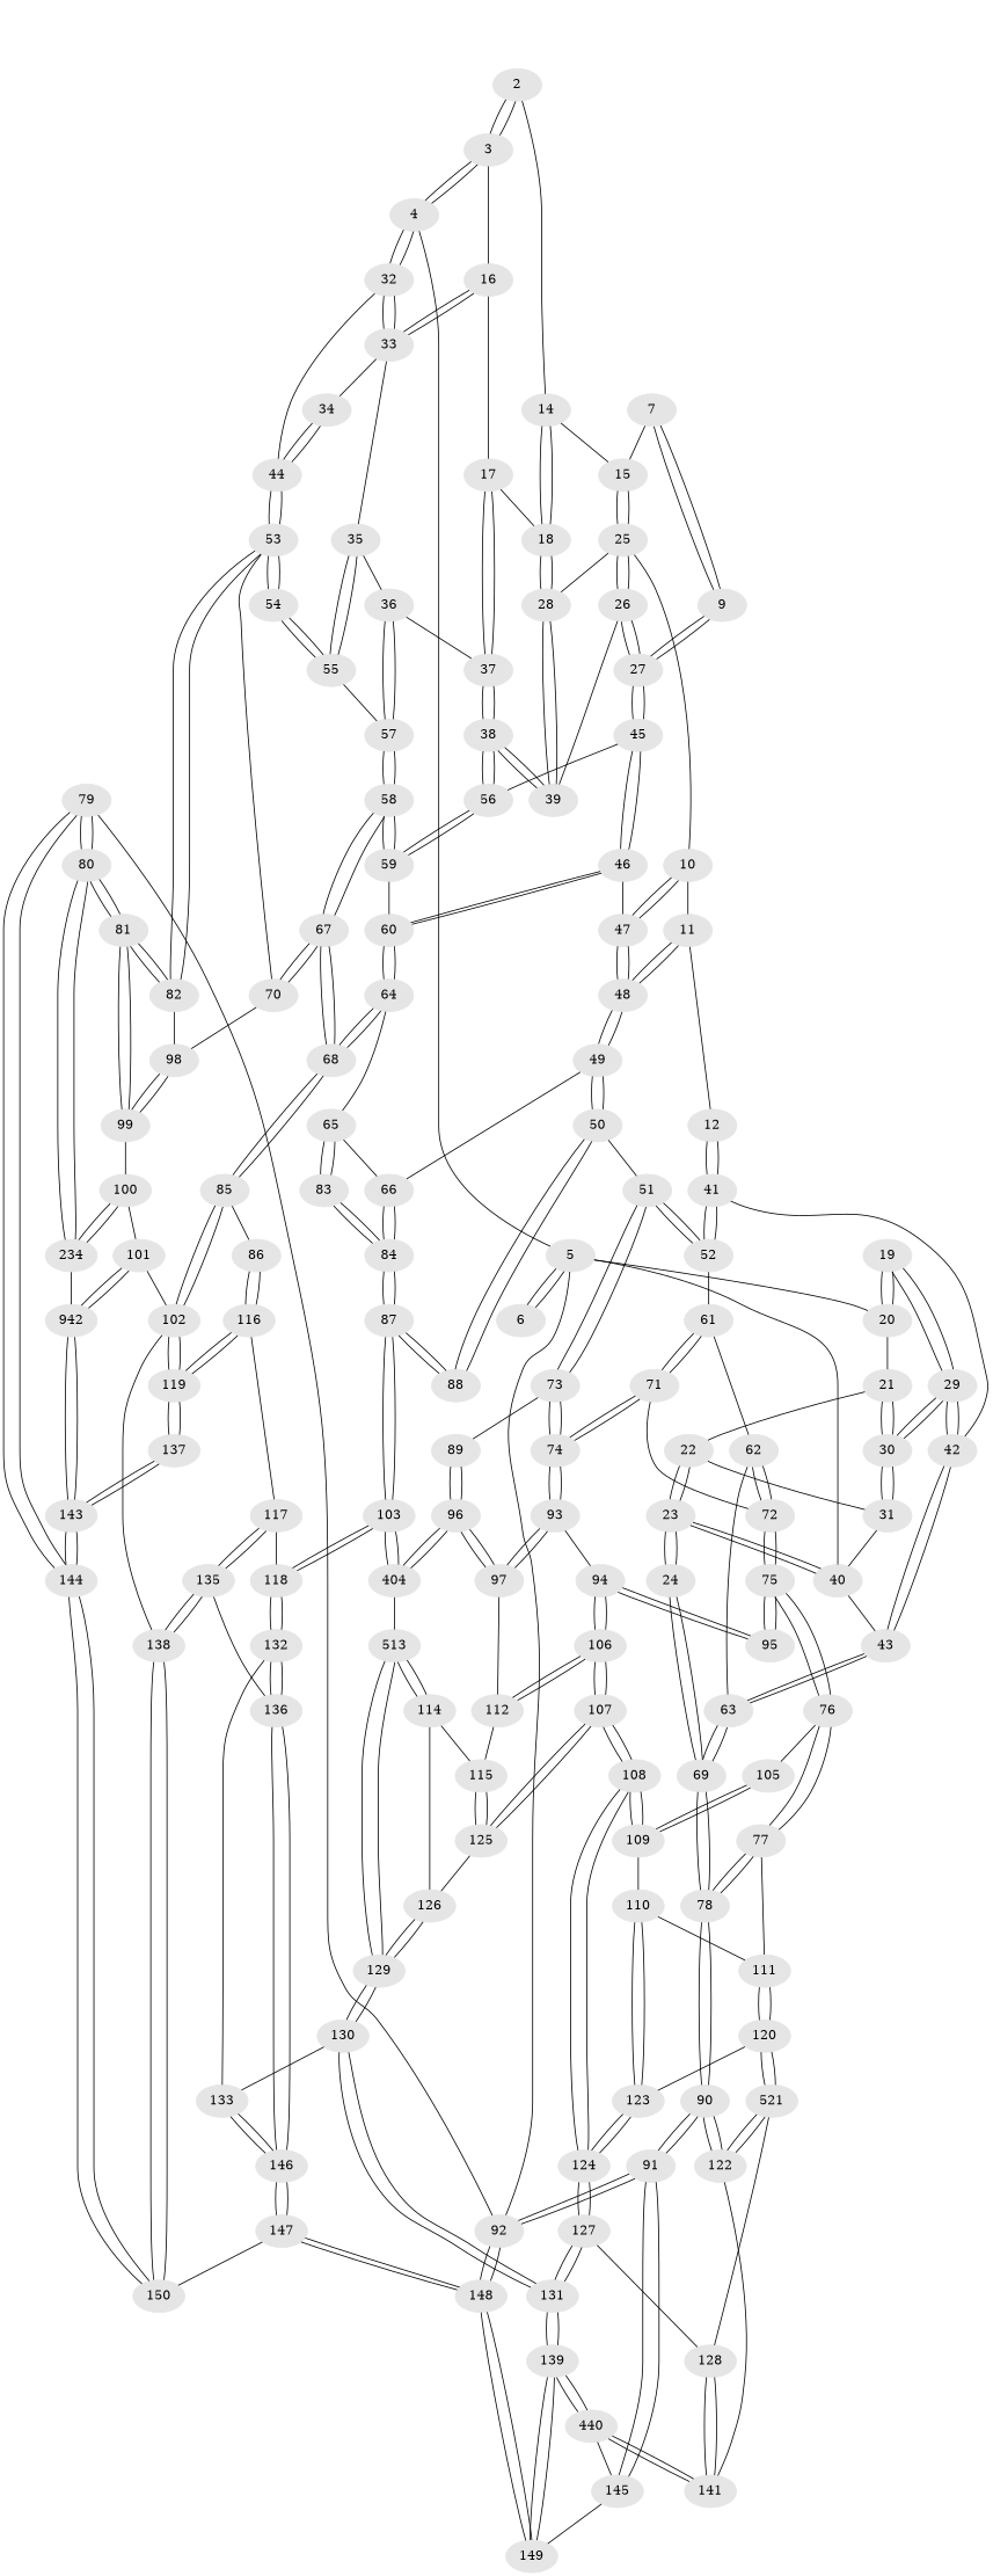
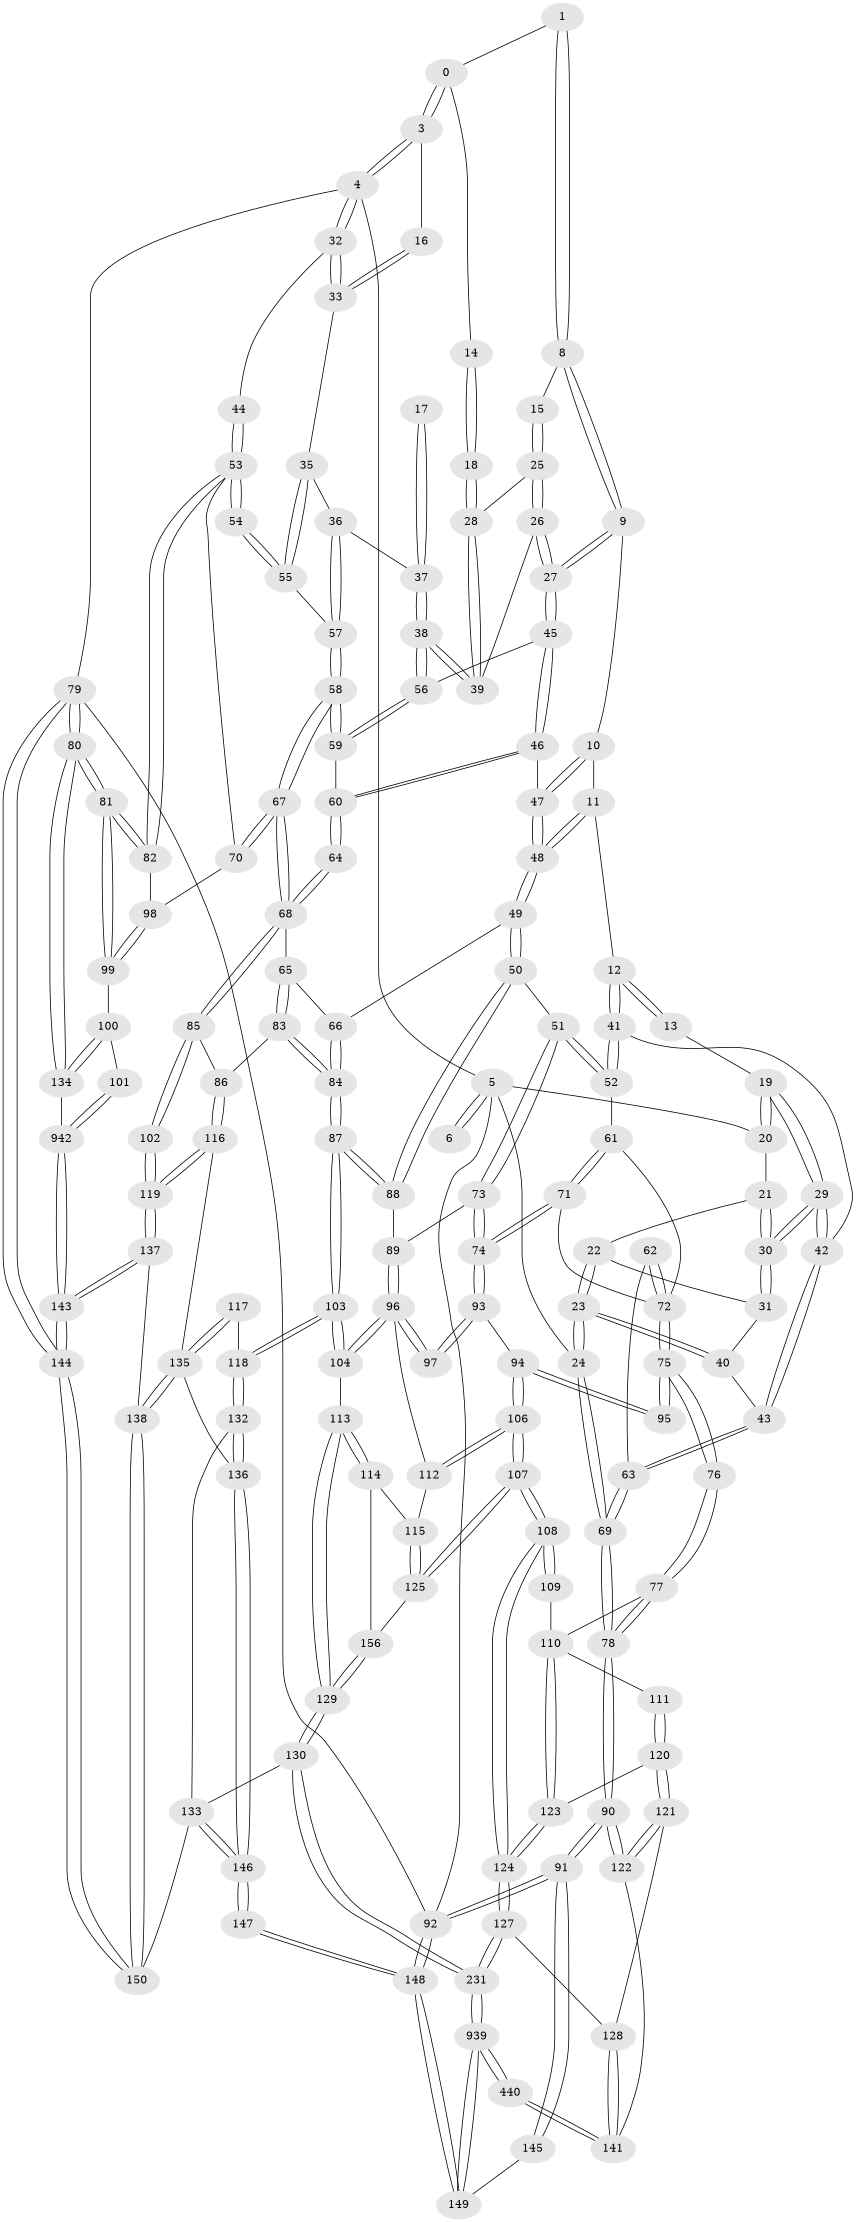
  graph {
    node [color=gray90 style=filled]
-   2
-   8 [label=7]
+   1
+   2 [label=0]
+   8
    3
    14
    9
    15
    4
    16
    18
    5
    32
    79
    17
    33
    6
    24
    92
    20
    44
    80
    144
    69
    148
    21
+   13
    19
    10
    27
    25
    11
    47
    45
    12
    48
    41
    49
    42
    52
    29
    28
    26
    37
-   34
    35
    38
    39
    30
    22
    23
    31
    40
    43
    78
    56
    46
    53
    36
    55
    57
    58
    59
    63
    61
    54
    82
    70
    60
    64
    50
    66
    51
    88
    84
    73
    89
    74
    62
    71
    98
    67
    68
    65
    72
    75
    83
    85
    86
    87
    102
    90
    99
    93
    76
    95
    96
    94
    97
    77
-   105
    111
    109
    120
    91
    122
    81
-   134 [label=234]
+   134
    150
    n109 [label=942]
    100
    116
    103
    119
    117
-   104 [label=404]
+   104
    118
    145
    141
    149
    106
    112
    107
-   113 [label=513]
+   113
    115
    101
    143
    137
    132
    114
    129
    110
    108
    125
    124
-   126
+   126 [label=156]
    127
    123
-   121 [label=521]
+   121
    130
    135
    136
    138
    133
    128
-   131
-   139
+   131 [label=231]
+   139 [label=939]
    146
    n148 [label=440]
    147
+   1 -- 2
+   1 -- 8
+   1 -- 8
    2 -- 3
    2 -- 3
    2 -- 14
    8 -- 9
    8 -- 9
    8 -- 15
    3 -- 4
    3 -- 4
    3 -- 16
-   14 -- 15
    14 -- 18
    14 -- 18
-   25 -- 10
+   9 -- 10
    9 -- 27
    9 -- 27
    15 -- 25
    15 -- 25
    4 -- 5
    4 -- 32
    4 -- 32
-   16 -- 17
+   4 -- 79
    16 -- 33
    16 -- 33
    18 -- 28
    18 -- 28
    5 -- 6
    5 -- 6
-   5 -- 40
+   5 -- 24
    5 -- 92
    5 -- 20
    32 -- 33
    32 -- 33
    32 -- 44
    79 -- 92
    79 -- 80
    79 -- 80
    79 -- 144
    79 -- 144
-   17 -- 18
    17 -- 37
    17 -- 37
-   33 -- 34
    33 -- 35
    24 -- 69
    24 -- 69
    92 -- 148
    92 -- 148
    20 -- 21
    44 -- 53
    44 -- 53
    80 -- 81
    80 -- 81
    80 -- 134
    80 -- 134
    144 -- 150
    144 -- 150
    69 -- 78
    69 -- 78
    148 -- 149
    148 -- 149
    21 -- 30
    21 -- 30
    21 -- 22
+   13 -- 19
    19 -- 20
    19 -- 20
    19 -- 29
    19 -- 29
    10 -- 11
    10 -- 47
    10 -- 47
    27 -- 45
    27 -- 45
    25 -- 28
    25 -- 26
    25 -- 26
    11 -- 12
    11 -- 48
    11 -- 48
    47 -- 48
    47 -- 48
    45 -- 56
    45 -- 46
    45 -- 46
+   12 -- 13
+   12 -- 13
    12 -- 41
    12 -- 41
    48 -- 49
    48 -- 49
    41 -- 42
    41 -- 52
    41 -- 52
    49 -- 50
    49 -- 50
    49 -- 66
    42 -- 43
    42 -- 43
    52 -- 61
    29 -- 42
    29 -- 42
    29 -- 30
    29 -- 30
    28 -- 39
    28 -- 39
    26 -- 27
    26 -- 27
    26 -- 39
    37 -- 38
    37 -- 38
-   34 -- 44
-   34 -- 44
    35 -- 36
    35 -- 55
    35 -- 55
    38 -- 39
    38 -- 39
    38 -- 56
    38 -- 56
    30 -- 31
    30 -- 31
    22 -- 23
    22 -- 23
    22 -- 31
    23 -- 24
    23 -- 24
    23 -- 40
    23 -- 40
    31 -- 40
    40 -- 43
    43 -- 63
    43 -- 63
    78 -- 90
    78 -- 90
    56 -- 59
    56 -- 59
    46 -- 47
    46 -- 60
    46 -- 60
    53 -- 54
    53 -- 54
    53 -- 82
    53 -- 82
    53 -- 70
    36 -- 37
    36 -- 57
    36 -- 57
    55 -- 57
    57 -- 58
    57 -- 58
    58 -- 59
    58 -- 59
    58 -- 67
    58 -- 67
    59 -- 60
    63 -- 69
    63 -- 69
-   61 -- 62
+   61 -- 72
    61 -- 71
    61 -- 71
    54 -- 55
    54 -- 55
    82 -- 98
    70 -- 98
    60 -- 64
    60 -- 64
    64 -- 68
    64 -- 68
-   64 -- 65
+   68 -- 65
    50 -- 51
    50 -- 88
    50 -- 88
    66 -- 84
    66 -- 84
    51 -- 52
    51 -- 52
    51 -- 73
    51 -- 73
+   88 -- 89
    84 -- 87
    84 -- 87
    73 -- 89
    73 -- 74
    73 -- 74
    89 -- 96
    89 -- 96
    74 -- 93
    74 -- 93
    62 -- 63
    62 -- 72
    62 -- 72
    71 -- 74
    71 -- 74
    71 -- 72
    98 -- 99
    98 -- 99
    67 -- 70
    67 -- 70
    67 -- 68
    67 -- 68
    68 -- 85
    68 -- 85
    65 -- 66
    65 -- 83
    65 -- 83
    72 -- 75
    72 -- 75
    75 -- 76
    75 -- 76
    75 -- 95
    75 -- 95
    83 -- 84
    83 -- 84
+   83 -- 86
    85 -- 86
    85 -- 102
    85 -- 102
    86 -- 116
    86 -- 116
    87 -- 88
    87 -- 88
    87 -- 103
    87 -- 103
    102 -- 119
    102 -- 119
    90 -- 91
    90 -- 91
    90 -- 122
    90 -- 122
    99 -- 100
    93 -- 94
    93 -- 97
    93 -- 97
    76 -- 77
    76 -- 77
-   76 -- 105
    96 -- 97
    96 -- 97
    96 -- 104
    96 -- 104
    94 -- 95
    94 -- 95
    94 -- 106
    94 -- 106
-   97 -- 112
+   96 -- 112
    77 -- 78
    77 -- 78
-   77 -- 111
-   105 -- 109
-   105 -- 109
+   77 -- 110
    111 -- 120
    111 -- 120
    109 -- 110
    120 -- 123
    120 -- 121
    120 -- 121
    91 -- 92
    91 -- 92
    91 -- 145
    91 -- 145
    122 -- 141
    81 -- 82
    81 -- 82
    81 -- 99
    81 -- 99
    134 -- n109
    n109 -- 143
    n109 -- 143
    100 -- 134
    100 -- 134
    100 -- 101
    116 -- 119
    116 -- 119
-   116 -- 117
+   116 -- 135
    103 -- 104
    103 -- 104
    103 -- 118
    103 -- 118
    119 -- 137
    119 -- 137
    117 -- 118
    117 -- 135
    117 -- 135
    104 -- 113
    118 -- 132
    118 -- 132
    145 -- 149
    106 -- 112
    106 -- 112
    106 -- 107
    106 -- 107
    112 -- 115
    107 -- 108
    107 -- 108
    107 -- 125
    107 -- 125
    113 -- 114
    113 -- 114
    113 -- 129
    113 -- 129
    115 -- 125
    115 -- 125
-   101 -- 102
    101 -- n109
    101 -- n109
    143 -- 144
    143 -- 144
    137 -- 143
    137 -- 143
-   102 -- 138
+   137 -- 138
    132 -- 136
    132 -- 136
    132 -- 133
    114 -- 115
    114 -- 126
    129 -- 130
    129 -- 130
    110 -- 111
    110 -- 123
    110 -- 123
    108 -- 109
    108 -- 109
    108 -- 124
    108 -- 124
    125 -- 126
    124 -- 127
    124 -- 127
    126 -- 129
    126 -- 129
    127 -- 128
    127 -- 131
    127 -- 131
    123 -- 124
    123 -- 124
    121 -- 122
    121 -- 122
    121 -- 128
    130 -- 133
    130 -- 131
    130 -- 131
    135 -- 136
    135 -- 138
    135 -- 138
    136 -- 146
    136 -- 146
    138 -- 150
    138 -- 150
    133 -- 146
    133 -- 146
    128 -- 141
    128 -- 141
    131 -- 139
    131 -- 139
    139 -- 149
    139 -- 149
    139 -- n148
    139 -- n148
    146 -- 147
    146 -- 147
-   n148 -- 145
    n148 -- 141
    n148 -- 141
    147 -- 148
    147 -- 148
-   147 -- 150
+   133 -- 150
  }
